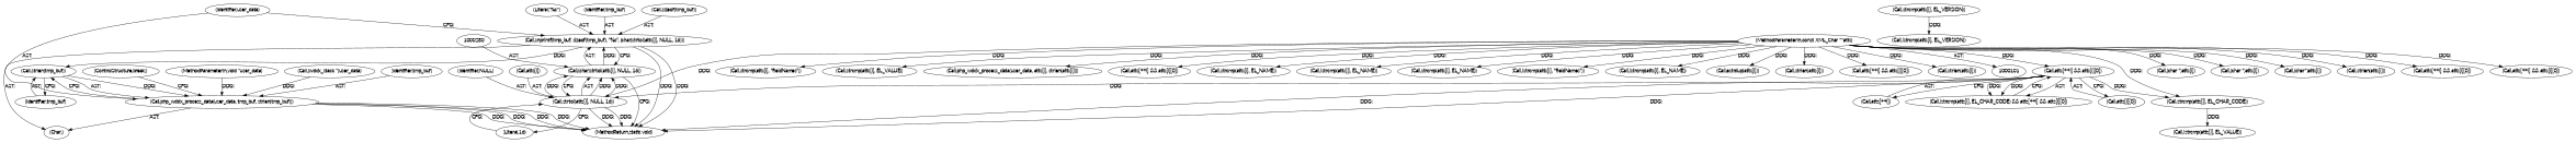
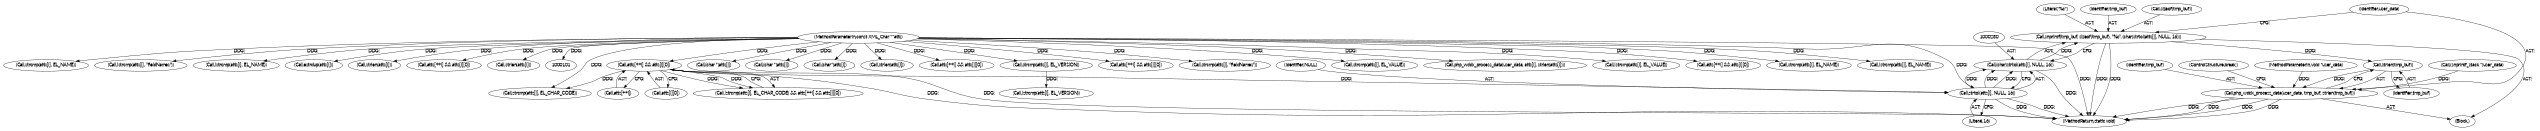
  digraph {
    fontname=Lato
    node [fontname=Lato]
    edge [fontname=Lato]
    n1 [label="(Call,snprintf(tmp_buf, sizeof(tmp_buf), \"%c\", (char)strtol(atts[i], NULL, 16)))"]
    n2 [label="(Call,(char)strtol(atts[i], NULL, 16))"]
    n3 [label="(Call,strlen(tmp_buf))"]
    n4 [label="(MethodReturn,static void)"]
-   n5 [label="(Char,)"]
+   n5 [label="(Block,)"]
    n6 [label="(Call,strtol(atts[i], NULL, 16))"]
    n7 [label="(Call,php_wddx_process_data(user_data, tmp_buf, strlen(tmp_buf)))"]
    n8 [label="(Identifier,tmp_buf)"]
    n9 [label="(Literal,16)"]
    n10 [label="(Call,atts[++i] && atts[i][0])"]
    n11 [label="(Call,atts[++i])"]
    n12 [label="(Call,strcmp(atts[i], EL_CHAR_CODE))"]
    n13 [label="(Call,atts[i][0])"]
    n14 [label="(Call,!strcmp(atts[i], EL_CHAR_CODE) && atts[++i] && atts[i][0])"]
    n15 [label="(MethodParameterIn,const XML_Char **atts)"]
    n16 [label="(Call,(char *)atts[i])"]
    n17 [label="(Call,(char *)atts[i])"]
    n18 [label="(Call,(char*)atts[i])"]
    n19 [label="(Call,strlen(atts[i]))"]
    n20 [label="(Call,atts[++i] && atts[i][0])"]
    n21 [label="(Call,atts[++i] && atts[i][0])"]
    n22 [label="(Call,strcmp(atts[i], \"fieldNames\"))"]
    n23 [label="(Call,strcmp(atts[i], EL_VALUE))"]
    n24 [label="(Call,php_wddx_process_data(user_data, atts[i], strlen(atts[i])))"]
    n25 [label="(Call,!strcmp(atts[i], EL_VALUE))"]
    n26 [label="(Call,atts[++i] && atts[i][0])"]
    n27 [label="(Call,strcmp(atts[i], EL_NAME))"]
    n28 [label="(Call,!strcmp(atts[i], EL_NAME))"]
    n29 [label="(Call,strcmp(atts[i], EL_VERSION))"]
    n30 [label="(Call,strcmp(atts[i], EL_NAME))"]
    n31 [label="(Call,!strcmp(atts[i], \"fieldNames\"))"]
    n32 [label="(Call,!strcmp(atts[i], EL_NAME))"]
    n33 [label="(Call,estrdup(atts[i]))"]
    n34 [label="(Call,strlen(atts[i]))"]
    n35 [label="(Call,atts[++i] && atts[i][0])"]
    n36 [label="(Call,strlen(atts[i]))"]
    1000101
    n38 [label="(Call,!strcmp(atts[i], EL_VERSION))"]
    n39 [label="(Call,sizeof(tmp_buf))"]
    n40 [label="(Literal,\"%c\")"]
    n41 [label="(Identifier,user_data)"]
    n42 [label="(ControlStructure,break;)"]
    n43 [label="(MethodParameterIn,void *user_data)"]
    n44 [label="(Identifier,tmp_buf)"]
    n45 [label="(Identifier,NULL)"]
-   n46 [label="(Call,(wddx_stack *)user_data)"]
-   n47 [label="(Call,atts[i])"]
+   n46 [label="(Call,(snprintf_stack *)user_data)"]
    n48 [label="(Identifier,tmp_buf)"]
    1000280
    n1 -> n2 [label="CFG: "]
    n1 -> n3 [label="DDG: "]
    n1 -> n4 [label="DDG: "]
    n1 -> n4 [label="DDG: "]
    n1 -> n5 [label="AST: "]
    n2 -> n1 [label="AST: "]
    n2 -> n1 [label="DDG: "]
-   n2 -> n4 [label="CFG: "]
+   n2 -> n4 [label="DDG: "]
    n2 -> n6 [label="CFG: "]
    n3 -> n7 [label="AST: "]
    n3 -> n7 [label="DDG: "]
    n3 -> n8 [label="CFG: "]
    n6 -> n2 [label="AST: "]
    n6 -> n2 [label="DDG: "]
    n6 -> n2 [label="DDG: "]
    n6 -> n2 [label="DDG: "]
    n6 -> n4 [label="DDG: "]
    n6 -> n4 [label="DDG: "]
    n6 -> n9 [label="CFG: "]
    n7 -> n3 [label="CFG: "]
    n7 -> n4 [label="DDG: "]
    n7 -> n4 [label="DDG: "]
    n7 -> n4 [label="DDG: "]
    n7 -> n4 [label="DDG: "]
    n7 -> n5 [label="AST: "]
    n8 -> n3 [label="AST: "]
-   n9 -> n6 [label="CFG: "]
+   n9 -> n6 [label="AST: "]
    n10 -> n4 [label="DDG: "]
    n10 -> n4 [label="DDG: "]
    n10 -> n6 [label="DDG: "]
    n10 -> n11 [label="CFG: "]
    n10 -> n12 [label="DDG: "]
    n10 -> n13 [label="CFG: "]
    n10 -> n14 [label="AST: "]
    n10 -> n14 [label="DDG: "]
    n10 -> n14 [label="DDG: "]
    n11 -> n10 [label="AST: "]
    n13 -> n10 [label="AST: "]
    n14 -> n10 [label="CFG: "]
+   n15 -> n4 [label="DDG: "]
    n15 -> n6 [label="DDG: "]
    n15 -> n10 [label="DDG: "]
    n15 -> n12 [label="DDG: "]
    n15 -> n16 [label="DDG: "]
    n15 -> n17 [label="DDG: "]
    n15 -> n18 [label="DDG: "]
    n15 -> n19 [label="DDG: "]
    n15 -> n20 [label="DDG: "]
    n15 -> n21 [label="DDG: "]
    n15 -> n22 [label="DDG: "]
    n15 -> n23 [label="DDG: "]
    n15 -> n24 [label="DDG: "]
-   n12 -> n25 [label="DDG: "]
+   n15 -> n25 [label="DDG: "]
    n15 -> n26 [label="DDG: "]
    n15 -> n27 [label="DDG: "]
    n15 -> n28 [label="DDG: "]
+   n15 -> n29 [label="DDG: "]
    n15 -> n30 [label="DDG: "]
    n15 -> n31 [label="DDG: "]
    n15 -> n32 [label="DDG: "]
    n15 -> n33 [label="DDG: "]
    n15 -> n34 [label="DDG: "]
    n15 -> n35 [label="DDG: "]
    n15 -> n36 [label="DDG: "]
-   n15 -> 1000101 [label="AST: "]
+   n15 -> 1000101 [label="DDG: "]
    n29 -> n38 [label="DDG: "]
    n39 -> n1 [label="AST: "]
    n40 -> n1 [label="AST: "]
    n41 -> n1 [label="CFG: "]
    n41 -> n7 [label="AST: "]
    n42 -> n7 [label="CFG: "]
    n43 -> n7 [label="DDG: "]
    n44 -> n1 [label="AST: "]
    n45 -> n6 [label="AST: "]
    n46 -> n7 [label="DDG: "]
-   n47 -> n6 [label="AST: "]
    n48 -> n7 [label="AST: "]
    1000280 -> n2 [label="AST: "]
  }
